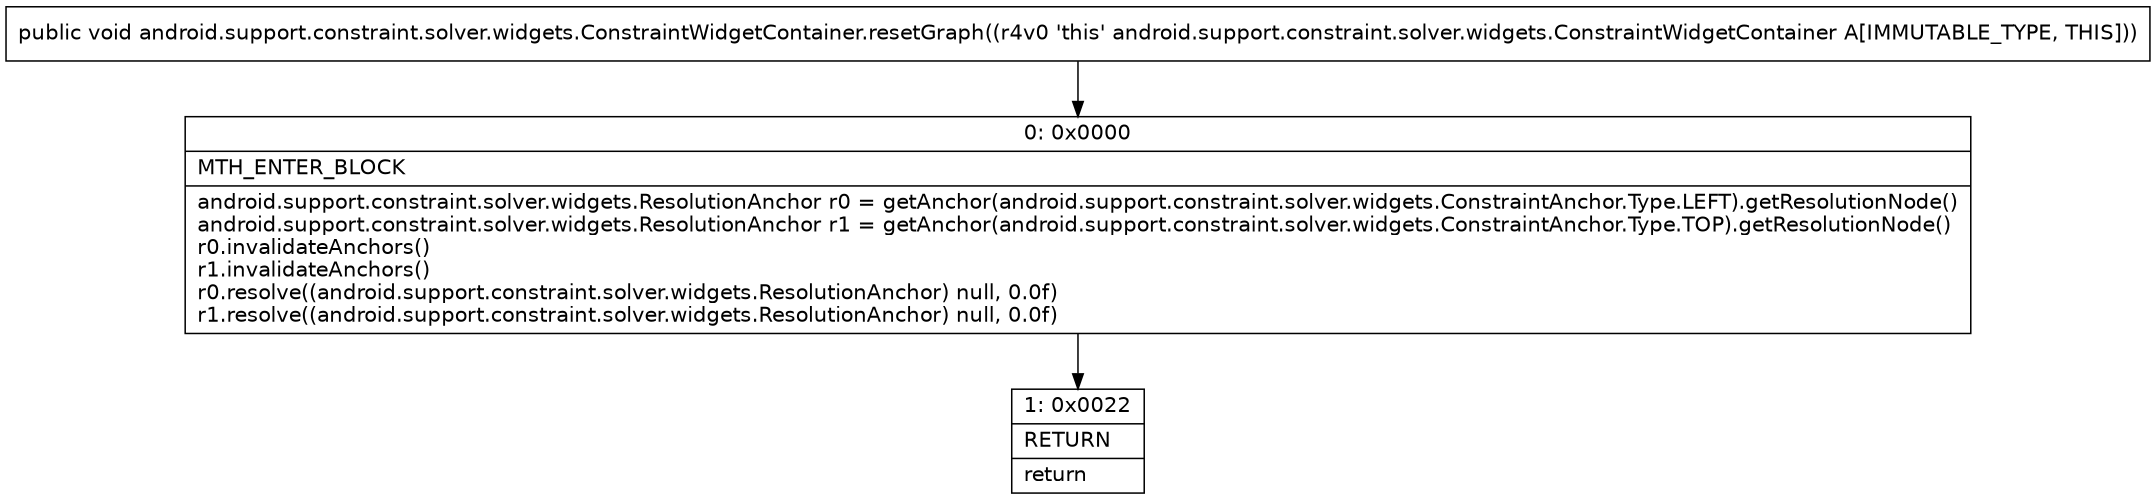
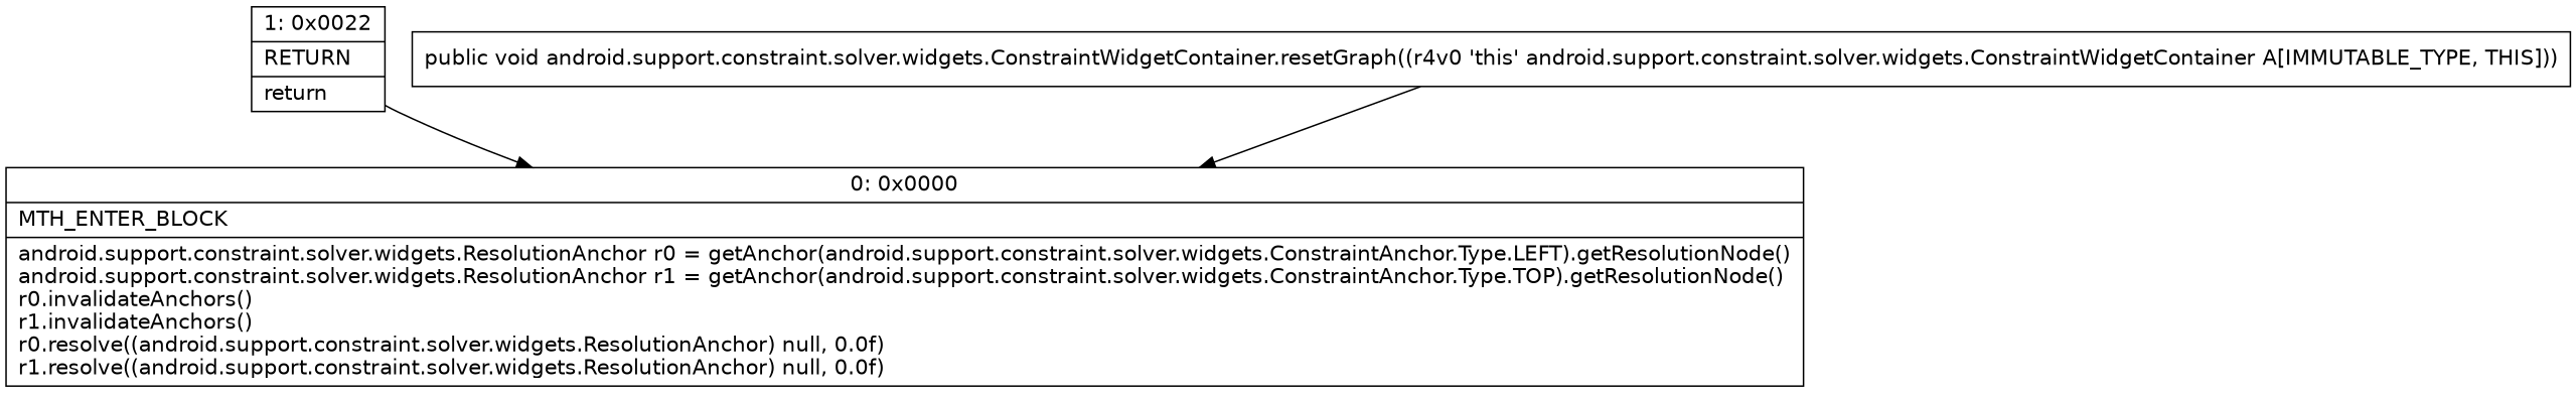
  digraph {
    fontname="DejaVu Sans"
    node [shape=record fontname="DejaVu Sans"]
    edge [fontname="DejaVu Sans"]
    n1 [label="{0\:\ 0x0000|MTH_ENTER_BLOCK\l|android.support.constraint.solver.widgets.ResolutionAnchor r0 = getAnchor(android.support.constraint.solver.widgets.ConstraintAnchor.Type.LEFT).getResolutionNode()\landroid.support.constraint.solver.widgets.ResolutionAnchor r1 = getAnchor(android.support.constraint.solver.widgets.ConstraintAnchor.Type.TOP).getResolutionNode()\lr0.invalidateAnchors()\lr1.invalidateAnchors()\lr0.resolve((android.support.constraint.solver.widgets.ResolutionAnchor) null, 0.0f)\lr1.resolve((android.support.constraint.solver.widgets.ResolutionAnchor) null, 0.0f)\l}"]
    n2 [label="{1\:\ 0x0022|RETURN\l|return\l}"]
    n3 [label="{public void android.support.constraint.solver.widgets.ConstraintWidgetContainer.resetGraph((r4v0 'this' android.support.constraint.solver.widgets.ConstraintWidgetContainer A[IMMUTABLE_TYPE, THIS])) }"]
-   n1 -> n2
+   n2 -> n1
    n3 -> n1
  }
